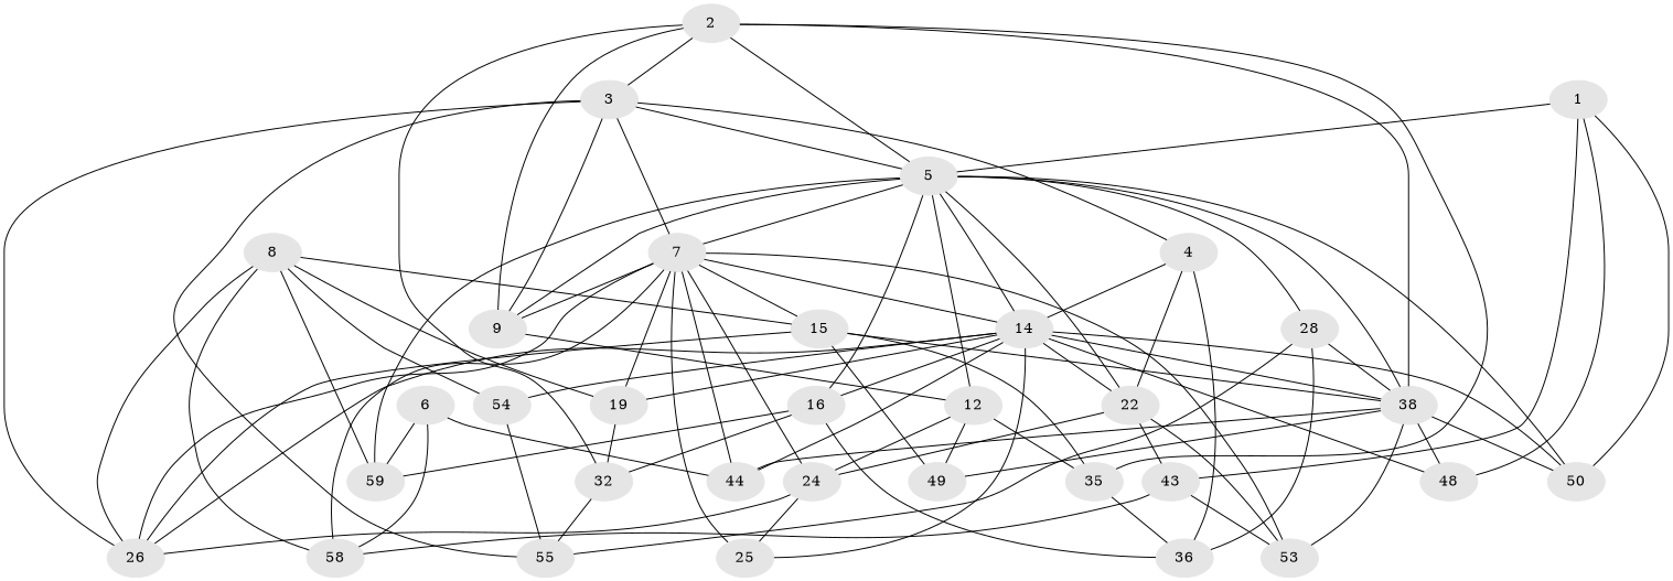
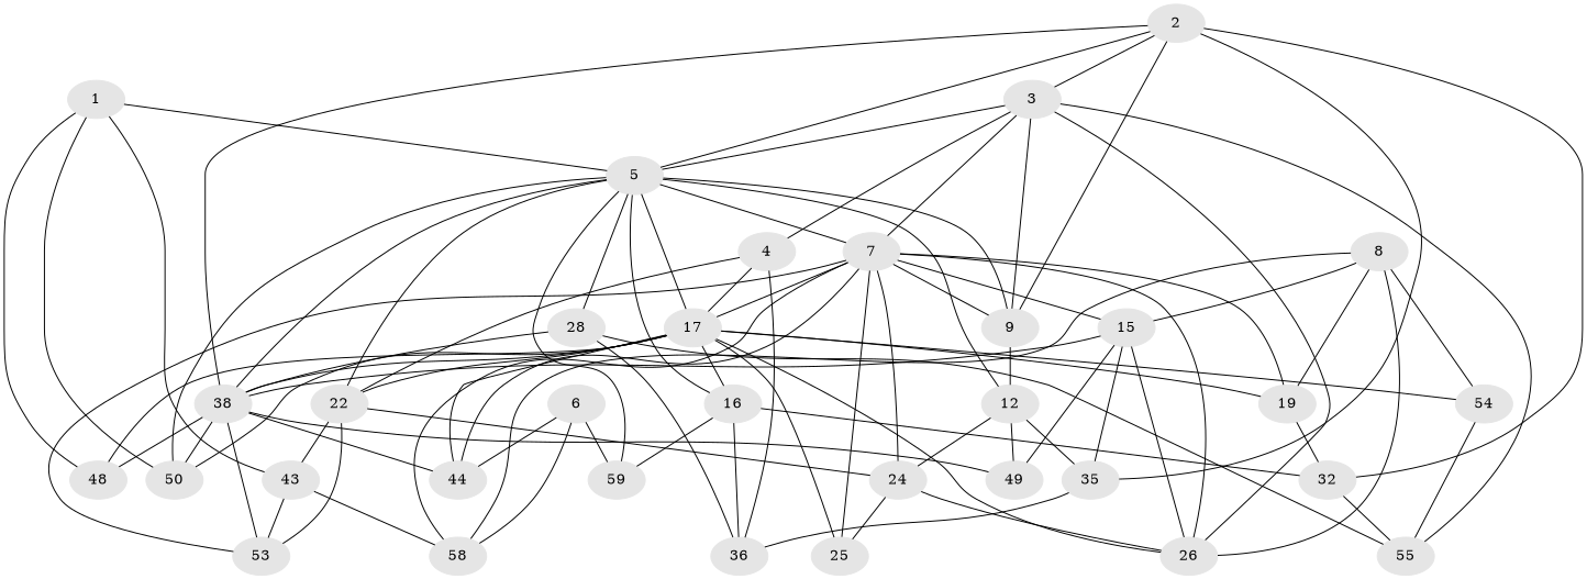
  graph {
    node [color=gray90 style=filled]
    5 [super="+45+23+33"]
    50
    9 [super="+11"]
    38 [super="+56+41+52"]
    7 [super="+29+10"]
-   14 [super="+42+21"]
+   14 [super="+42+21" label=17]
    22 [super="+39"]
    12 [super="+63"]
    16 [super="+60"]
    28
    59
    1
    43
    48
    58
    53
    2 [super="+20"]
    3 [super="+66+17"]
    32
    35
    4
    26 [super="+30+40"]
    55
    36
    44
    49
    15 [super="+37"]
    19
    24 [super="+34"]
    25
    54
    6
    8 [super="+47+51"]
    5 -- 50
    5 -- 9
    5 -- 38
    5 -- 7
    5 -- 14
    5 -- 22
    5 -- 12
    5 -- 16 [weight=2]
    5 -- 28
    5 -- 59
    9 -- 12
    38 -- 50
    38 -- 48
    38 -- 53
    38 -- 44
    38 -- 49
    7 -- 9
    7 -- 14
    7 -- 58
    7 -- 53
    7 -- 26
    7 -- 44
    7 -- 15
    7 -- 19
    7 -- 24
    7 -- 25 [weight=2]
    14 -- 50
    14 -- 38
    14 -- 22
    14 -- 16
    14 -- 48 [weight=2]
    14 -- 26
    14 -- 44
    14 -- 19
    14 -- 25
    14 -- 54
    22 -- 43
    22 -- 53
    22 -- 24
    12 -- 35
    12 -- 49 [weight=2]
    12 -- 24
    16 -- 59
    16 -- 32
    16 -- 36
    28 -- 38
    28 -- 55
    28 -- 36
    1 -- 5
    1 -- 50
    1 -- 43
    1 -- 48
    43 -- 58
    43 -- 53
    2 -- 5
    2 -- 9
    2 -- 38
    2 -- 3
    2 -- 32
    2 -- 35
    3 -- 5
    3 -- 9 [weight=2]
    3 -- 7
    3 -- 4
    3 -- 26
    3 -- 55
    32 -- 55
    35 -- 36
    4 -- 14
    4 -- 22
    4 -- 36
    15 -- 38
    15 -- 35
    15 -- 26
    15 -- 49
    19 -- 32
    24 -- 26 [weight=2]
    24 -- 25
    54 -- 55
    6 -- 59
    6 -- 58
    6 -- 44
-   8 -- 59
    8 -- 58
    8 -- 26 [weight=2]
    8 -- 15
    8 -- 19
    8 -- 54 [weight=2]
  }
